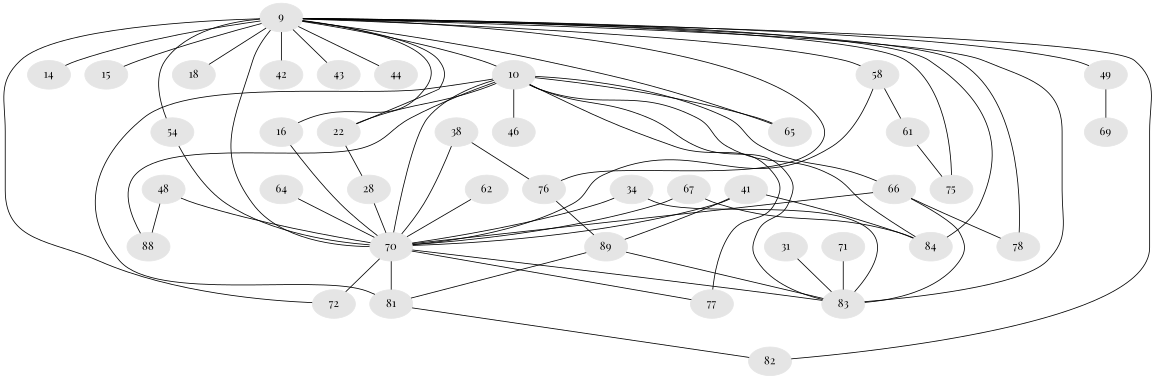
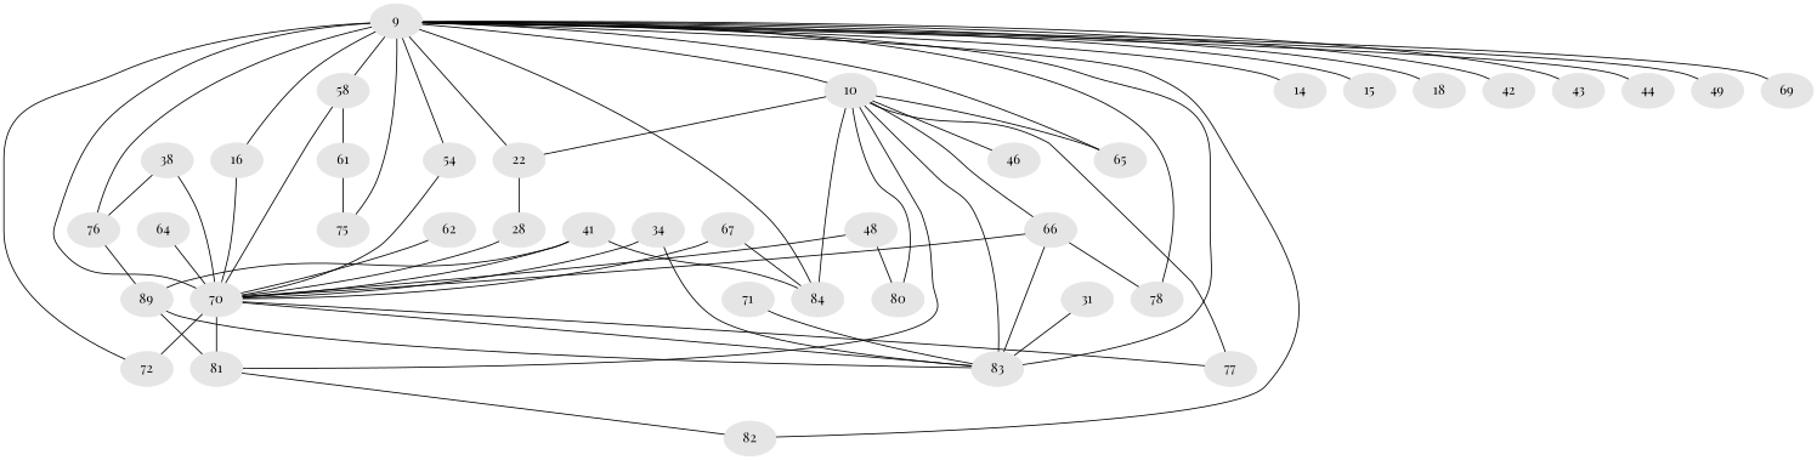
  graph {
    fontname="Playfair Display"
    node [color=gray90 fontname="Playfair Display" style=filled]
    edge [fontname="Playfair Display"]
    9 [super="+4+8"]
    10 [super="+7"]
    14
    15
    16
    18
    22
    42
    43
    44
    49
    54
    58 [super="+45"]
    65
    69
    70 [super="+24+59+27+12+5"]
    72 [super="+60"]
    75 [super="+19"]
    76 [super="+68"]
    78
    82
    83 [super="+74+53"]
    84 [super="+63"]
    46
    66 [super="+35+36+40+50"]
    77 [super="+20"]
-   80 [label=88]
+   80
    81 [super="+52"]
    28
    61
    n31 [label=89 super="+73"]
    31
    34
    38
    41 [super="+32"]
    48
    62
    64
    67 [super="+56"]
    71 [super="+30"]
    9 -- 10 [weight=8]
    9 -- 14 [weight=2]
    9 -- 15 [weight=2]
    9 -- 16
    9 -- 18 [weight=2]
    9 -- 22
    9 -- 42
    9 -- 43
    9 -- 44
    9 -- 49 [weight=2]
    9 -- 54
    9 -- 58 [weight=2]
    9 -- 65
-   49 -- 69
+   9 -- 69
    9 -- 70 [weight=21]
    9 -- 72
    9 -- 75 [weight=3]
    9 -- 76 [weight=3]
    9 -- 78
    9 -- 82
    9 -- 83 [weight=3]
    9 -- 84
    10 -- 22
    10 -- 65
-   10 -- 70 [weight=10]
    10 -- 83 [weight=2]
    10 -- 84 [weight=2]
    10 -- 46 [weight=2]
    10 -- 66 [weight=3]
    10 -- 77 [weight=2]
    10 -- 80
    10 -- 81
    16 -- 70
    22 -- 28
    54 -- 70
    58 -- 70
    58 -- 61
    70 -- 72 [weight=2]
    70 -- 83 [weight=2]
    70 -- 77
    70 -- 81 [weight=4]
    76 -- n31
    66 -- 70 [weight=5]
    66 -- 78
    66 -- 83
    81 -- 82
    28 -- 70
    61 -- 75
    n31 -- 83
    n31 -- 81
    31 -- 83 [weight=2]
    34 -- 70
    34 -- 83
    38 -- 70 [weight=2]
    38 -- 76
    41 -- 70 [weight=2]
    41 -- 84
    41 -- n31
    48 -- 70 [weight=2]
    48 -- 80
    62 -- 70 [weight=2]
    64 -- 70 [weight=2]
    67 -- 70 [weight=2]
    67 -- 84
    71 -- 83 [weight=3]
  }
